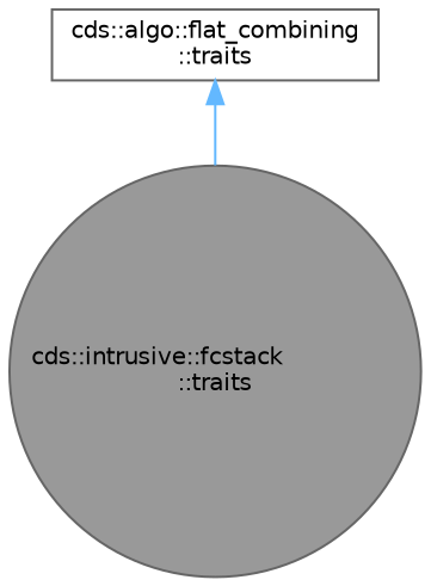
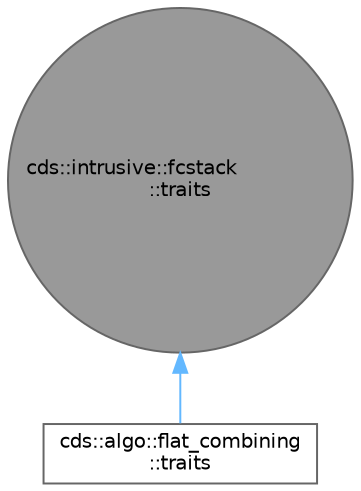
  digraph {
    node [color=gray40 fontname=Helvetica fontsize=10 style=filled]
    n1 [fillcolor=grey60 fontcolor=black height=0.2 label="cds::intrusive::fcstack\l::traits" shape=circle width=0.4]
    n2 [fillcolor=white height=0.2 label="cds::algo::flat_combining\l::traits" shape=box width=0.4]
-   n2 -> n1 [color=steelblue1 dir=back fontname=Helvetica fontsize=10 labelfontname=Helvetica labelfontsize=10 style=solid]
+   n1 -> n2 [color=steelblue1 dir=back fontname=Helvetica fontsize=10 labelfontname=Helvetica labelfontsize=10 style=solid]
  }
